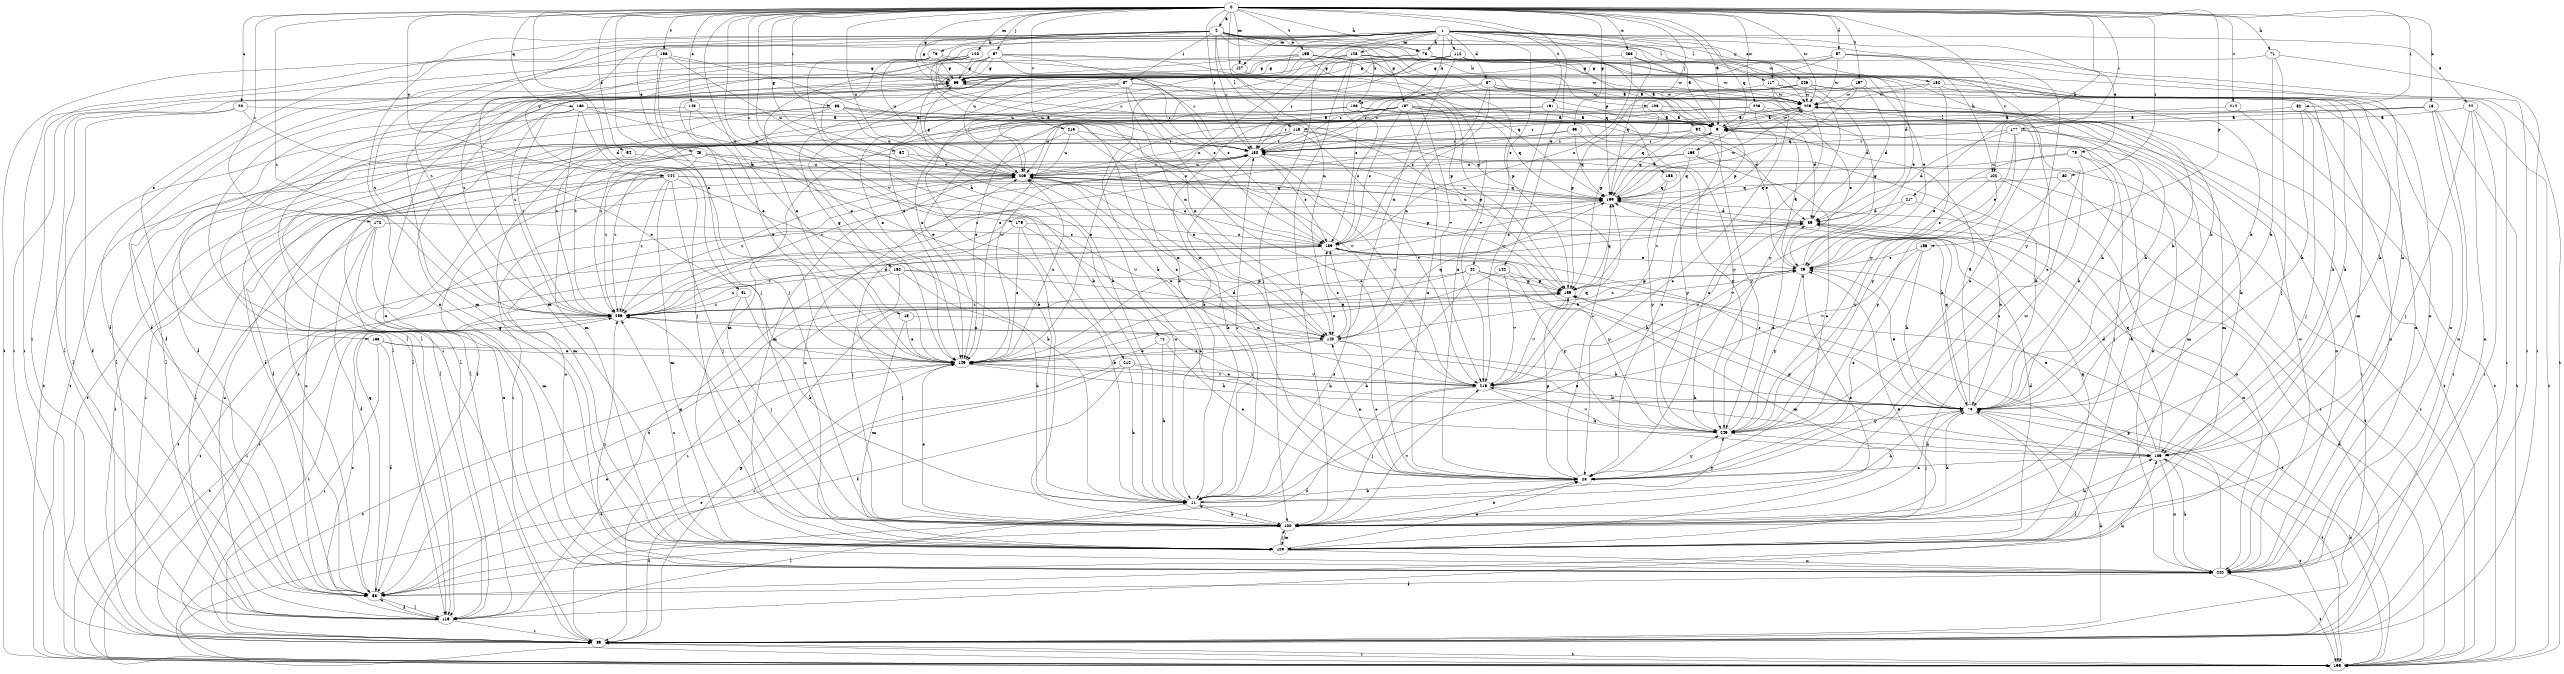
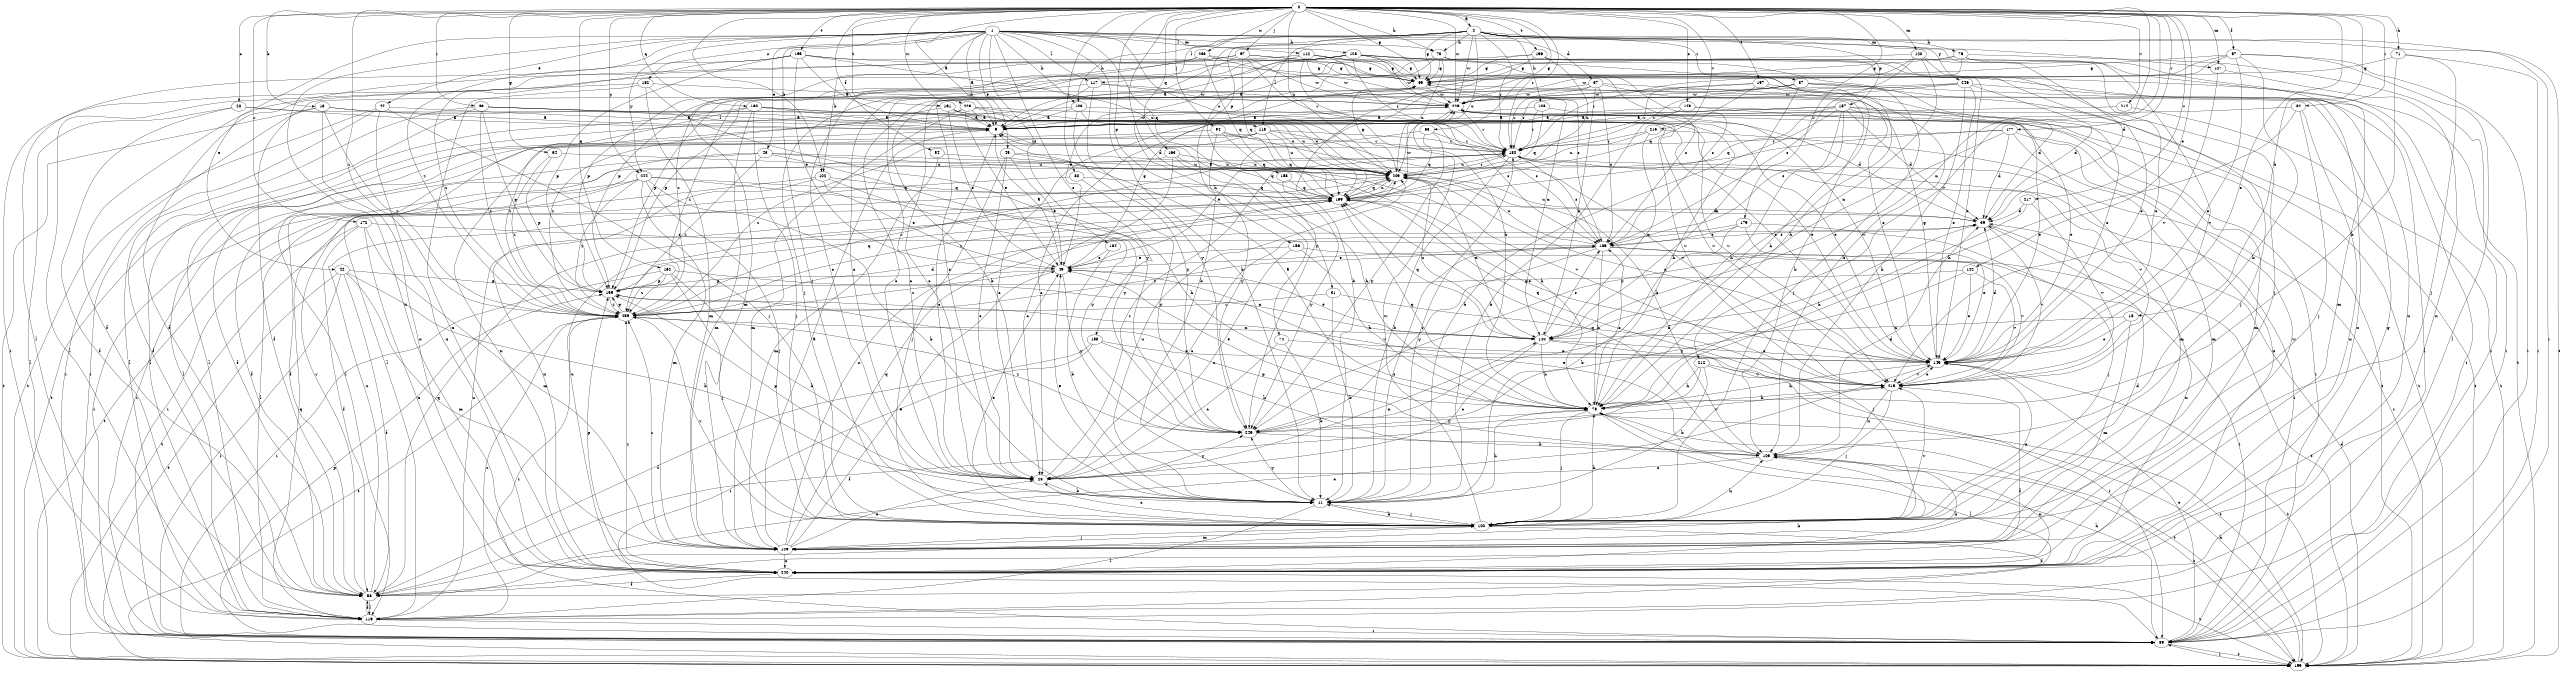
  strict digraph {
    0
    2
    9
    13
    18
    20
    31
    54
    57
    63
    64
    69
    71
    73
    80
    82
    n17 [label=83]
    94
    97
    102
    120
    127
    140
    142
    148
    149
    156
    160
    162
    163
    172
    177
    179
    180
    191
    195
    196
    197
    209
    212
    214
    215
    217
    223
    229
    233
    244
    259
    103
    117
    39
    74
    76
    87
    89
    108
    118
    157
    158
    199
    28
    58
    240
    129
    119
    n66 [label=11]
    100
    249
    109
    169
    159
    78
    49
    219
    189
    1
    37
    42
    43
    44
-   45 [label=75]
+   45
    112
    128
    182
+   184
    188
    246
    0 -> 2 [label=a]
    0 -> 9 [label=a]
    0 -> 13 [label=b]
    0 -> 18 [label=b]
    0 -> 20 [label=c]
    0 -> 31 [label=d]
    0 -> 54 [label=f]
    0 -> 57 [label=f]
    0 -> 63 [label=g]
    0 -> 64 [label=g]
    0 -> 69 [label=g]
    0 -> 71 [label=h]
    0 -> 73 [label=h]
    0 -> 80 [label=i]
    0 -> 82 [label=i]
    0 -> n17 [label=i]
    0 -> 94 [label=j]
    0 -> 97 [label=j]
    0 -> 102 [label=k]
    0 -> 120 [label=m]
    0 -> 127 [label=m]
    0 -> 140 [label=n]
    0 -> 142 [label=o]
    0 -> 148 [label=o]
    0 -> 149 [label=o]
    0 -> 156 [label=p]
    0 -> 160 [label=q]
    0 -> 162 [label=q]
    0 -> 163 [label=q]
    0 -> 172 [label=r]
    0 -> 177 [label=r]
    0 -> 179 [label=r]
    0 -> 180 [label=r]
    0 -> 191 [label=t]
    0 -> 195 [label=t]
    0 -> 196 [label=t]
    0 -> 197 [label=t]
    0 -> 209 [label=u]
    0 -> 212 [label=v]
    0 -> 214 [label=v]
    0 -> 215 [label=v]
    0 -> 217 [label=v]
    0 -> 223 [label=w]
    0 -> 229 [label=w]
    0 -> 233 [label=x]
    0 -> 244 [label=y]
    0 -> 259 [label=z]
    2 -> 69 [label=g]
    2 -> 73 [label=h]
    2 -> 180 [label=r]
    2 -> 209 [label=u]
    2 -> 229 [label=w]
    2 -> 103 [label=k]
    2 -> 117 [label=l]
    2 -> 39 [label=d]
    2 -> 74 [label=h]
    2 -> 76 [label=h]
    2 -> 87 [label=i]
    2 -> 89 [label=i]
    2 -> 108 [label=k]
    2 -> 118 [label=l]
    2 -> 157 [label=p]
    2 -> 158 [label=p]
    2 -> 199 [label=t]
    9 -> 180 [label=r]
    9 -> 229 [label=w]
    9 -> 28 [label=c]
    9 -> 58 [label=f]
    13 -> 9 [label=a]
    13 -> 259 [label=z]
    13 -> 89 [label=i]
    13 -> 118 [label=l]
    13 -> 199 [label=t]
    13 -> 240 [label=x]
    18 -> 140 [label=n]
    18 -> 149 [label=o]
    18 -> 129 [label=m]
    20 -> 9 [label=a]
    20 -> 149 [label=o]
    20 -> 58 [label=f]
    20 -> 119 [label=l]
    31 -> 259 [label=z]
    31 -> n66 [label=b]
    31 -> 100 [label=j]
    54 -> 209 [label=u]
    54 -> 129 [label=m]
    57 -> 69 [label=g]
    57 -> 149 [label=o]
    57 -> 229 [label=w]
    57 -> 89 [label=i]
    57 -> 119 [label=l]
    57 -> 249 [label=y]
    57 -> 109 [label=k]
    63 -> 180 [label=r]
    63 -> 259 [label=z]
    63 -> 249 [label=y]
    63 -> 169 [label=q]
    64 -> 209 [label=u]
    64 -> 259 [label=z]
    64 -> 159 [label=p]
    69 -> 229 [label=w]
    69 -> 259 [label=z]
    69 -> 58 [label=f]
    71 -> 69 [label=g]
    71 -> 89 [label=i]
    71 -> 100 [label=j]
    71 -> 78 [label=h]
    73 -> 9 [label=a]
    73 -> 69 [label=g]
    73 -> 209 [label=u]
    73 -> 100 [label=j]
    73 -> 78 [label=h]
    73 -> 49 [label=e]
    80 -> 89 [label=i]
    80 -> 249 [label=y]
    80 -> 169 [label=q]
    82 -> 9 [label=a]
    82 -> 240 [label=x]
    82 -> 100 [label=j]
    82 -> 78 [label=h]
    n17 -> 9 [label=a]
    n17 -> 209 [label=u]
    n17 -> 259 [label=z]
    n17 -> 58 [label=f]
    n17 -> 119 [label=l]
    n17 -> 159 [label=p]
    n17 -> 219 [label=v]
    94 -> 180 [label=r]
    94 -> 119 [label=l]
    94 -> 249 [label=y]
    94 -> 109 [label=k]
    94 -> 169 [label=q]
    97 -> 69 [label=g]
    97 -> 180 [label=r]
    97 -> 229 [label=w]
    97 -> 58 [label=f]
    97 -> 129 [label=m]
    97 -> n66 [label=b]
    97 -> 169 [label=q]
    97 -> 189 [label=s]
    102 -> 199 [label=t]
    102 -> 240 [label=x]
    102 -> 249 [label=y]
    102 -> 169 [label=q]
    102 -> 49 [label=e]
    120 -> 69 [label=g]
    120 -> 140 [label=n]
    120 -> 149 [label=o]
    120 -> 180 [label=r]
    120 -> 89 [label=i]
    120 -> 189 [label=s]
    127 -> 240 [label=x]
    127 -> 219 [label=v]
    140 -> 149 [label=o]
    140 -> 209 [label=u]
    140 -> 89 [label=i]
    140 -> 28 [label=c]
    140 -> 169 [label=q]
    140 -> 78 [label=h]
    140 -> 49 [label=e]
    140 -> 189 [label=s]
    142 -> 149 [label=o]
    142 -> 249 [label=y]
    142 -> 159 [label=p]
    142 -> 219 [label=v]
    148 -> 9 [label=a]
    148 -> 149 [label=o]
    148 -> 199 [label=t]
    148 -> n66 [label=b]
    149 -> 69 [label=g]
    149 -> 209 [label=u]
    149 -> 229 [label=w]
    149 -> 39 [label=d]
    149 -> 199 [label=t]
    149 -> 78 [label=h]
    149 -> 219 [label=v]
    156 -> 28 [label=c]
    156 -> 78 [label=h]
    156 -> 49 [label=e]
    156 -> 219 [label=v]
    160 -> 9 [label=a]
    160 -> 209 [label=u]
    160 -> 259 [label=z]
    160 -> 129 [label=m]
    160 -> 119 [label=l]
    160 -> 100 [label=j]
    160 -> 189 [label=s]
-   162 -> 140 [label=j]
+   162 -> 140 [label=n]
    162 -> 259 [label=z]
    162 -> 89 [label=i]
    162 -> n66 [label=b]
    162 -> 100 [label=j]
    162 -> 159 [label=p]
    163 -> 209 [label=u]
    163 -> 28 [label=c]
    163 -> 58 [label=f]
    163 -> 169 [label=q]
    163 -> 78 [label=h]
    172 -> 199 [label=t]
    172 -> 58 [label=f]
    172 -> 240 [label=x]
    172 -> 129 [label=m]
    172 -> 189 [label=s]
    177 -> 180 [label=r]
    177 -> 39 [label=d]
    177 -> 240 [label=x]
    177 -> 129 [label=m]
    177 -> 249 [label=y]
    177 -> 49 [label=e]
    179 -> 149 [label=o]
    179 -> 28 [label=c]
    179 -> n66 [label=b]
    179 -> 100 [label=j]
    179 -> 189 [label=s]
    180 -> 209 [label=u]
    180 -> 89 [label=i]
    180 -> n66 [label=b]
    180 -> 219 [label=v]
    180 -> 189 [label=s]
    191 -> 9 [label=a]
    191 -> 149 [label=o]
    191 -> 259 [label=z]
    191 -> 49 [label=e]
    191 -> 219 [label=v]
    195 -> 9 [label=a]
    195 -> 69 [label=g]
    195 -> 209 [label=u]
    195 -> 259 [label=z]
    195 -> 119 [label=l]
    195 -> 109 [label=k]
    195 -> 159 [label=p]
    195 -> 49 [label=e]
    196 -> 69 [label=g]
    196 -> 149 [label=o]
    196 -> 209 [label=u]
    196 -> 259 [label=z]
    196 -> 28 [label=c]
    196 -> 100 [label=j]
    197 -> 180 [label=r]
    197 -> 229 [label=w]
    197 -> 39 [label=d]
    197 -> 169 [label=q]
    197 -> 78 [label=h]
    209 -> 69 [label=g]
    209 -> 140 [label=n]
    209 -> 180 [label=r]
    209 -> 259 [label=z]
    209 -> 169 [label=q]
    212 -> 199 [label=t]
    212 -> 58 [label=f]
    212 -> n66 [label=b]
    212 -> 78 [label=h]
    212 -> 219 [label=v]
    214 -> 9 [label=a]
    214 -> 199 [label=t]
    215 -> 140 [label=n]
    215 -> 180 [label=r]
    215 -> 209 [label=u]
    215 -> 129 [label=m]
    217 -> 39 [label=d]
    217 -> 78 [label=h]
    217 -> 219 [label=v]
    223 -> 9 [label=a]
    223 -> 149 [label=o]
    223 -> 39 [label=d]
    223 -> 129 [label=m]
    223 -> 119 [label=l]
    223 -> 49 [label=e]
    223 -> 219 [label=v]
    229 -> 9 [label=a]
    229 -> 180 [label=r]
    229 -> 89 [label=i]
    229 -> 199 [label=t]
    229 -> 28 [label=c]
    233 -> 69 [label=g]
    233 -> 28 [label=c]
    233 -> 169 [label=q]
    233 -> 159 [label=p]
    233 -> 189 [label=s]
    244 -> 259 [label=z]
    244 -> 89 [label=i]
    244 -> 129 [label=m]
    244 -> 119 [label=l]
    244 -> n66 [label=b]
    244 -> 100 [label=j]
    244 -> 169 [label=q]
    244 -> 78 [label=h]
    259 -> 140 [label=n]
    259 -> 180 [label=r]
    259 -> 39 [label=d]
    259 -> 89 [label=i]
    259 -> 199 [label=t]
    259 -> 159 [label=p]
    103 -> 9 [label=a]
    103 -> 209 [label=u]
    103 -> 119 [label=l]
    103 -> 249 [label=y]
    103 -> 189 [label=s]
    117 -> 229 [label=w]
    117 -> 28 [label=c]
    117 -> 249 [label=y]
    117 -> 109 [label=k]
    117 -> 159 [label=p]
    39 -> 209 [label=u]
    39 -> 240 [label=x]
    39 -> 219 [label=v]
    39 -> 189 [label=s]
    74 -> 149 [label=o]
    74 -> 28 [label=c]
    74 -> n66 [label=b]
    76 -> 69 [label=g]
    76 -> 89 [label=i]
    76 -> 129 [label=m]
    76 -> n66 [label=b]
    76 -> 159 [label=p]
    76 -> 219 [label=v]
    87 -> 140 [label=n]
    87 -> 149 [label=o]
    87 -> 180 [label=r]
    87 -> 229 [label=w]
    87 -> 28 [label=c]
    87 -> 119 [label=l]
    87 -> 100 [label=j]
    89 -> 149 [label=o]
    89 -> 199 [label=t]
    89 -> 159 [label=p]
    89 -> 78 [label=h]
    108 -> 9 [label=a]
    108 -> 180 [label=r]
    108 -> 169 [label=q]
    108 -> 78 [label=h]
    118 -> 180 [label=r]
    118 -> 209 [label=u]
    118 -> 199 [label=t]
    118 -> 240 [label=x]
    118 -> 119 [label=l]
    118 -> 169 [label=q]
    118 -> 219 [label=v]
    157 -> 9 [label=a]
    157 -> 149 [label=o]
    157 -> 39 [label=d]
    157 -> 199 [label=t]
    157 -> 28 [label=c]
    157 -> 129 [label=m]
    157 -> n66 [label=b]
    157 -> 169 [label=q]
    157 -> 78 [label=h]
    157 -> 189 [label=s]
    158 -> 249 [label=y]
    158 -> 169 [label=q]
    199 -> 180 [label=r]
    199 -> 39 [label=d]
    199 -> 89 [label=i]
    199 -> 78 [label=h]
    28 -> 140 [label=n]
    28 -> 180 [label=r]
    28 -> n66 [label=b]
    28 -> 249 [label=y]
    28 -> 159 [label=p]
    58 -> 149 [label=o]
    58 -> 180 [label=r]
    58 -> 209 [label=u]
    58 -> 119 [label=l]
    58 -> 109 [label=k]
    58 -> 169 [label=q]
    240 -> 69 [label=g]
    240 -> 209 [label=u]
    240 -> 229 [label=w]
    240 -> 259 [label=z]
    240 -> 199 [label=t]
    240 -> 58 [label=f]
    240 -> 109 [label=k]
    240 -> 159 [label=p]
    129 -> 9 [label=a]
    129 -> 209 [label=u]
    129 -> 259 [label=z]
    129 -> 39 [label=d]
    129 -> 28 [label=c]
    129 -> 240 [label=x]
    129 -> 100 [label=j]
    129 -> 169 [label=q]
    129 -> 49 [label=e]
    119 -> 209 [label=u]
    119 -> 259 [label=z]
    119 -> 89 [label=i]
    119 -> 58 [label=f]
    119 -> 169 [label=q]
    n66 -> 180 [label=r]
    n66 -> 209 [label=u]
    n66 -> 119 [label=l]
    n66 -> 100 [label=j]
    n66 -> 249 [label=y]
    n66 -> 78 [label=h]
    n66 -> 49 [label=e]
    n66 -> 189 [label=s]
    100 -> 149 [label=o]
    100 -> 229 [label=w]
    100 -> 259 [label=z]
    100 -> 28 [label=c]
    100 -> 58 [label=f]
    100 -> 129 [label=m]
    100 -> n66 [label=b]
    100 -> 109 [label=k]
    100 -> 78 [label=h]
    100 -> 49 [label=e]
    100 -> 219 [label=v]
    249 -> 259 [label=z]
    249 -> 39 [label=d]
    249 -> 109 [label=k]
    249 -> 219 [label=v]
    109 -> 39 [label=d]
    109 -> 199 [label=t]
    109 -> 28 [label=c]
    109 -> 240 [label=x]
    109 -> 169 [label=q]
    109 -> 159 [label=p]
    109 -> 49 [label=e]
    169 -> 9 [label=a]
    169 -> 149 [label=o]
    169 -> 209 [label=u]
    169 -> 229 [label=w]
    169 -> 39 [label=d]
    159 -> 259 [label=z]
    159 -> 169 [label=q]
    159 -> 219 [label=v]
    78 -> 9 [label=a]
    78 -> 199 [label=t]
    78 -> 119 [label=l]
    78 -> 100 [label=j]
    78 -> 249 [label=y]
    78 -> 169 [label=q]
    78 -> 49 [label=e]
    78 -> 189 [label=s]
    49 -> 9 [label=a]
    49 -> 69 [label=g]
    49 -> 259 [label=z]
    49 -> 249 [label=y]
    49 -> 159 [label=p]
    219 -> 149 [label=o]
    219 -> 58 [label=f]
    219 -> 100 [label=j]
    219 -> 109 [label=k]
    219 -> 169 [label=q]
    219 -> 78 [label=h]
    189 -> 209 [label=u]
    189 -> 259 [label=z]
    189 -> 89 [label=i]
    189 -> 199 [label=t]
    189 -> 249 [label=y]
    189 -> 78 [label=h]
    189 -> 49 [label=e]
    1 -> 9 [label=a]
    1 -> 73 [label=h]
    1 -> 102 [label=k]
    1 -> 127 [label=m]
    1 -> 209 [label=u]
    1 -> 244 [label=y]
    1 -> 259 [label=z]
    1 -> 103 [label=k]
    1 -> 117 [label=l]
    1 -> 240 [label=x]
    1 -> n66 [label=b]
    1 -> 100 [label=j]
    1 -> 169 [label=q]
    1 -> 37 [label=d]
    1 -> 42 [label=e]
    1 -> 43 [label=e]
    1 -> 44 [label=e]
    1 -> 45 [label=e]
    1 -> 112 [label=l]
    1 -> 128 [label=m]
    1 -> 182 [label=s]
+   1 -> 184 [label=s]
    1 -> 188 [label=s]
    1 -> 246 [label=y]
    37 -> 140 [label=n]
    37 -> 149 [label=o]
    37 -> 180 [label=r]
    37 -> 229 [label=w]
    37 -> 28 [label=c]
    37 -> 240 [label=x]
    37 -> 189 [label=s]
    42 -> 89 [label=i]
    42 -> 199 [label=t]
    42 -> 58 [label=f]
    42 -> 129 [label=m]
    42 -> n66 [label=b]
    42 -> 159 [label=p]
    43 -> 209 [label=u]
    43 -> 259 [label=z]
    43 -> 89 [label=i]
    43 -> 58 [label=f]
    43 -> 249 [label=y]
    43 -> 219 [label=v]
    44 -> 9 [label=a]
    44 -> 89 [label=i]
    44 -> 199 [label=t]
    44 -> 240 [label=x]
    44 -> 100 [label=j]
    45 -> 209 [label=u]
    45 -> 28 [label=c]
    45 -> 100 [label=j]
    45 -> 78 [label=h]
    45 -> 49 [label=e]
    112 -> 9 [label=a]
    112 -> 69 [label=g]
    112 -> 140 [label=n]
    112 -> 149 [label=o]
    112 -> 229 [label=w]
    112 -> 89 [label=i]
    112 -> 78 [label=h]
    128 -> 69 [label=g]
    128 -> 180 [label=r]
    128 -> 229 [label=w]
    128 -> 199 [label=t]
    128 -> 28 [label=c]
    128 -> 58 [label=f]
    128 -> 240 [label=x]
    128 -> n66 [label=b]
    128 -> 100 [label=j]
    128 -> 189 [label=s]
    182 -> 229 [label=w]
    182 -> 240 [label=x]
    182 -> 129 [label=m]
    182 -> 119 [label=l]
    182 -> 249 [label=y]
+   184 -> n66 [label=b]
+   184 -> 49 [label=e]
    188 -> 149 [label=o]
    188 -> 89 [label=i]
    188 -> 58 [label=f]
    188 -> 109 [label=k]
    246 -> 149 [label=o]
    246 -> 180 [label=r]
    246 -> 229 [label=w]
    246 -> 39 [label=d]
    246 -> 89 [label=i]
    246 -> 109 [label=k]
    246 -> 159 [label=p]
  }
